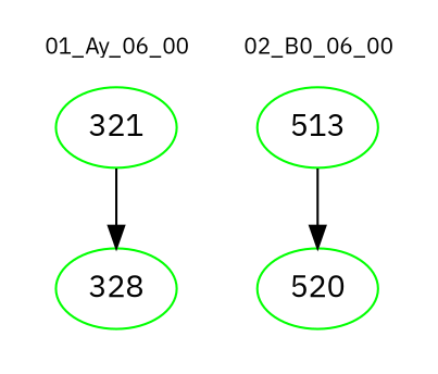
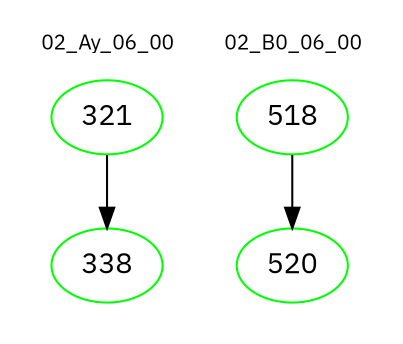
  digraph {
    fontname="IBM Plex Sans"
    node [color=green fontname="IBM Plex Sans"]
    edge [color=black fontname="IBM Plex Sans"]
    n1 [label=321]
-   n2 [label=328]
-   n3 [label=513]
+   n2 [label=338]
+   n3 [label=518]
    n4 [label=520]
    subgraph cluster_1 {
      color=white
      fontsize=10
-     label="01_Ay_06_00"
+     label="02_Ay_06_00"
      n1
      n2
    }
    subgraph cluster_2 {
      color=white
      fontsize=10
      label="02_B0_06_00"
      n3
      n4
    }
    n1 -> n2
    n3 -> n4
  }
